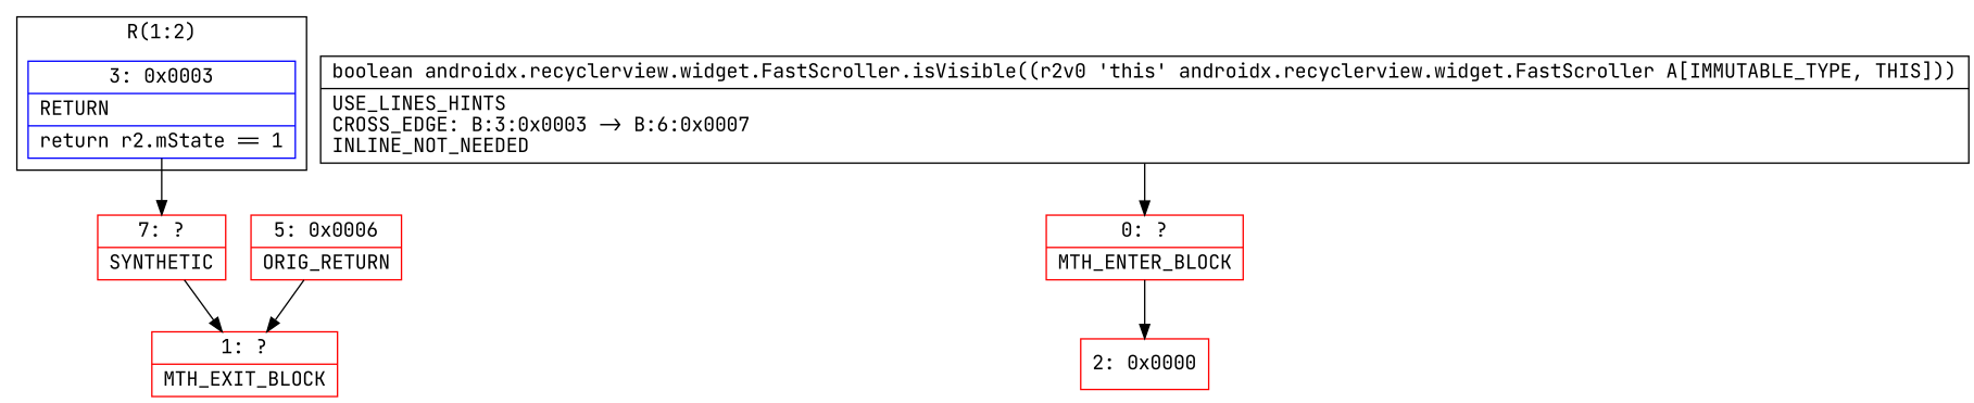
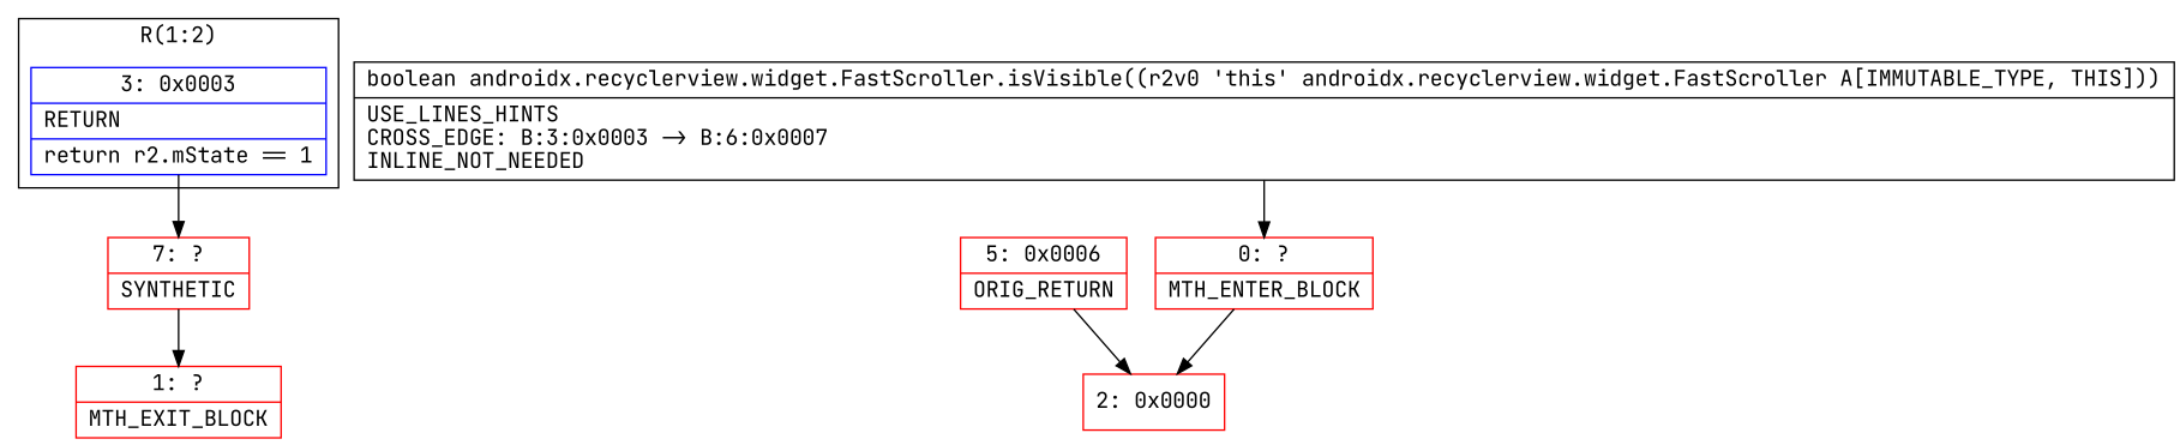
  digraph {
    fontname="JetBrains Mono"
    node [color=red fontname="JetBrains Mono" shape=record]
    edge [fontname="JetBrains Mono"]
    n1 [color=blue label="{3\:\ 0x0003|RETURN\l|return r2.mState == 1\l}"]
    n2 [label="{7\:\ ?|SYNTHETIC\l}"]
    n3 [label="{5\:\ 0x0006|ORIG_RETURN\l}"]
    n4 [label="{1\:\ ?|MTH_EXIT_BLOCK\l}"]
    n5 [label="{0\:\ ?|MTH_ENTER_BLOCK\l}"]
    n6 [label="{2\:\ 0x0000}"]
    n7 [label="{boolean androidx.recyclerview.widget.FastScroller.isVisible((r2v0 'this' androidx.recyclerview.widget.FastScroller A[IMMUTABLE_TYPE, THIS]))  | USE_LINES_HINTS\lCROSS_EDGE: B:3:0x0003 \-\> B:6:0x0007\lINLINE_NOT_NEEDED\l}" color=""]
    subgraph cluster_1 {
      label="R(1:2)"
      n1
    }
    n1 -> n2
    n2 -> n4
-   n3 -> n4
+   n3 -> n6
    n5 -> n6
    n7 -> n5
  }
